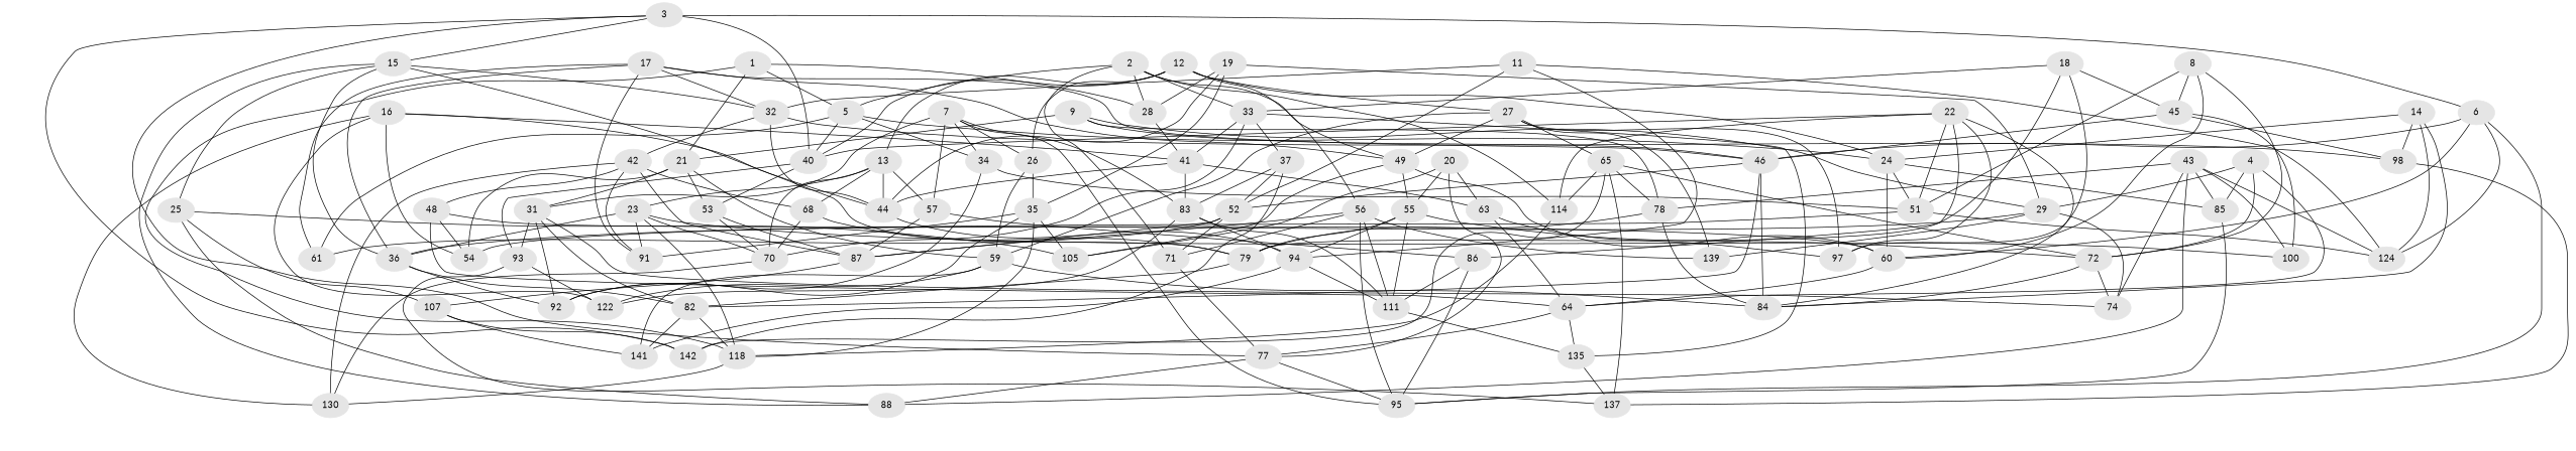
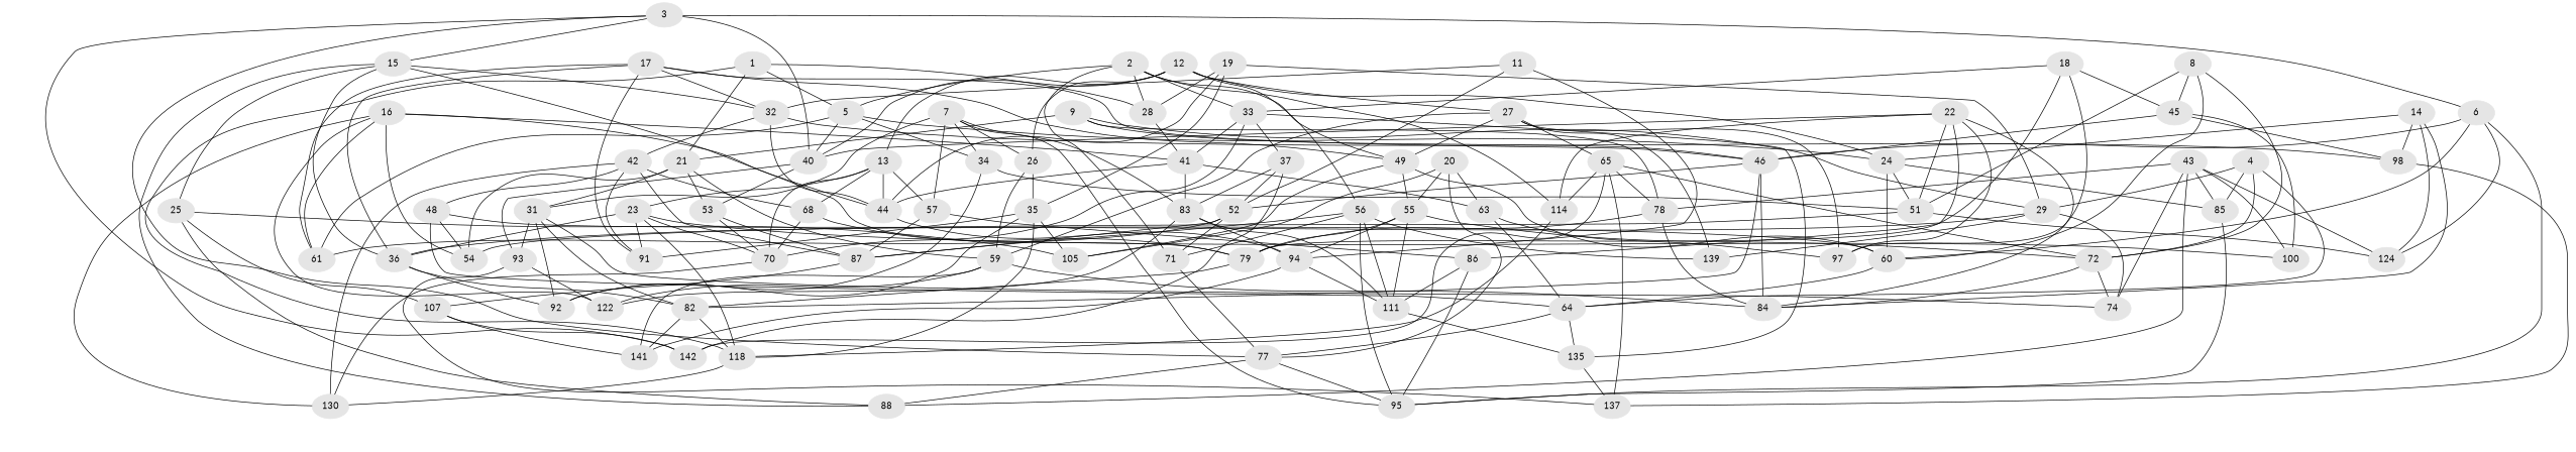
  graph {
    fontname=Lato
    node [color=gray90 fontname=Lato style=filled]
    edge [fontname=Lato]
    5 [super="+50"]
    40 [super="+123"]
    24 [super="+98"]
    34
    61
    1
    21 [super="+133"]
    28
    118 [super="+129"]
    31 [super="+110"]
    54
    53
    59 [super="+108"]
    41 [super="+76"]
    130
    2 [super="+69"]
    33 [super="+73"]
    49 [super="+66"]
    71
    114
    70 [super="+128"]
    37
    135
    60 [super="+138"]
    55 [super="+125"]
    105
    77 [super="+80"]
    3 [super="+10"]
    6 [super="+39"]
    15 [super="+127"]
    142
    46 [super="+81"]
    95 [super="+113"]
    124
    32 [super="+121"]
    25
    36 [super="+38"]
    79 [super="+104"]
    88
    93
    29 [super="+117"]
    139
    74
    4
    64 [super="+119"]
    72 [super="+109"]
    85
    84 [super="+134"]
    51 [super="+115"]
    92
    52 [super="+106"]
    82 [super="+112"]
    7 [super="+143"]
    26
    57
    83 [super="+102"]
    35 [super="+132"]
    86
    87 [super="+89"]
    94 [super="+140"]
    122
    111 [super="+116"]
    45 [super="+99"]
    n64 [label=98]
    100
    8
    9
    78 [super="+120"]
    44 [super="+136"]
    42 [super="+96"]
    11
    141
    12 [super="+126"]
    13 [super="+103"]
    27 [super="+75"]
    56 [super="+101"]
    23 [super="+62"]
    68
    97
    65 [super="+131"]
    91
    14
    137
    107
    16 [super="+47"]
    63
    17 [super="+30"]
    18
    19
    20
    22 [super="+67"]
    48
    43 [super="+58"]
    5 -- 40
    5 -- 24
    5 -- 34
    5 -- 61
    40 -- 53
    40 -- 93
    24 -- 60
    24 -- 85
    24 -- 51
    34 -- 51
    34 -- 92
    1 -- 5
    1 -- 21
    1 -- 28
    1 -- 118
    21 -- 31
    21 -- 54
    21 -- 53
    21 -- 59
    28 -- 41
    118 -- 130
    31 -- 93
    31 -- 74
    31 -- 92
    31 -- 82
    53 -- 70
    53 -- 87
    59 -- 84
    59 -- 122
    59 -- 141
    41 -- 83
    41 -- 44
    41 -- 63
    2 -- 5
    2 -- 28
    2 -- 33
    2 -- 49
    2 -- 71
    2 -- 114
    33 -- 41
    33 -- 70
    33 -- 37
    33 -- 135
    49 -- 60
    49 -- 55
    49 -- 105
    71 -- 77
    114 -- 118
    70 -- 130
    37 -- 142
    37 -- 52
    37 -- 83
    135 -- 137
    60 -- 64
    55 -- 79
    55 -- 72
    55 -- 94
    55 -- 111
    77 -- 95
    77 -- 88
    3 -- 40
    3 -- 77
    3 -- 6 [weight=2]
    3 -- 15
    3 -- 142
    6 -- 60
    6 -- 46
    6 -- 95
    6 -- 124
    15 -- 32
    15 -- 25
    15 -- 36
    15 -- 79
    15 -- 88
    46 -- 84
    46 -- 52
    46 -- 82
    32 -- n64
    32 -- 44
    32 -- 42
    25 -- 105
    25 -- 88
    25 -- 107
    36 -- 92
    36 -- 82
    79 -- 82
    93 -- 122
    93 -- 137
    29 -- 36
    29 -- 139
    29 -- 74
    4 -- 29
    4 -- 64
    4 -- 72
    4 -- 85
    64 -- 135
    64 -- 77
    72 -- 74
    72 -- 84
    85 -- 95
    51 -- 54
    51 -- 124
    52 -- 61
    52 -- 71
    52 -- 87
    82 -- 118
    82 -- 141
    7 -- 34
    7 -- 31
    7 -- 95
    7 -- 26
    7 -- 57
    7 -- 83
    26 -- 59
    26 -- 35
    57 -- 86
    57 -- 87
    83 -- 94
    83 -- 122
    83 -- 111
    35 -- 118
    35 -- 105
    35 -- 92
    35 -- 91
    86 -- 95
    86 -- 111
    87 -- 107
    94 -- 111
    94 -- 141
    111 -- 135
    45 -- 46
    45 -- n64
    45 -- 100 [weight=2]
    n64 -- 137
    8 -- 60
    8 -- 72
    8 -- 51
    8 -- 45
    9 -- 21
    9 -- 46
    9 -- 29
    9 -- 78
    78 -- 79
    78 -- 84
    44 -- 94
    42 -- 130
    42 -- 87
    42 -- 68
    42 -- 91
    42 -- 48
-   11 -- 124
    11 -- 32
    11 -- 52
    11 -- 94
    12 -- 40
    12 -- 24
    12 -- 26
    12 -- 13
    12 -- 27
    12 -- 56
    13 -- 70
    13 -- 57
    13 -- 44
    13 -- 23
    13 -- 68
    27 -- 59
    27 -- 49
    27 -- 139
    27 -- 97
    27 -- 65
    56 -- 71
    56 -- 95
    56 -- 139
    56 -- 87
    56 -- 111
    23 -- 118
    23 -- 70
    23 -- 36
    23 -- 100
    23 -- 91
    68 -- 70
    68 -- 79
    65 -- 114
    65 -- 142
    65 -- 72
    65 -- 78
    65 -- 137
    14 -- 24
    14 -- 124
    14 -- 84
    14 -- n64
    107 -- 142
    107 -- 141
+   16 -- 61
    16 -- 54
    16 -- 41
    16 -- 130
    16 -- 122
    16 -- 44
    63 -- 64
    63 -- 97
    17 -- 61
    17 -- 49
    17 -- 46
    17 -- 32
    17 -- 36
    17 -- 91
    18 -- 33
    18 -- 79
    18 -- 45
    18 -- 97
    19 -- 28
    19 -- 29
    19 -- 35
    19 -- 44
    20 -- 55
    20 -- 105
    20 -- 77
    20 -- 63
    22 -- 40
    22 -- 114
    22 -- 84
    22 -- 51
    22 -- 86
    22 -- 97
    48 -- 54
    48 -- 60
    48 -- 64
    43 -- 124
    43 -- 88
    43 -- 74
    43 -- 85
    43 -- 100
    43 -- 78
  }
